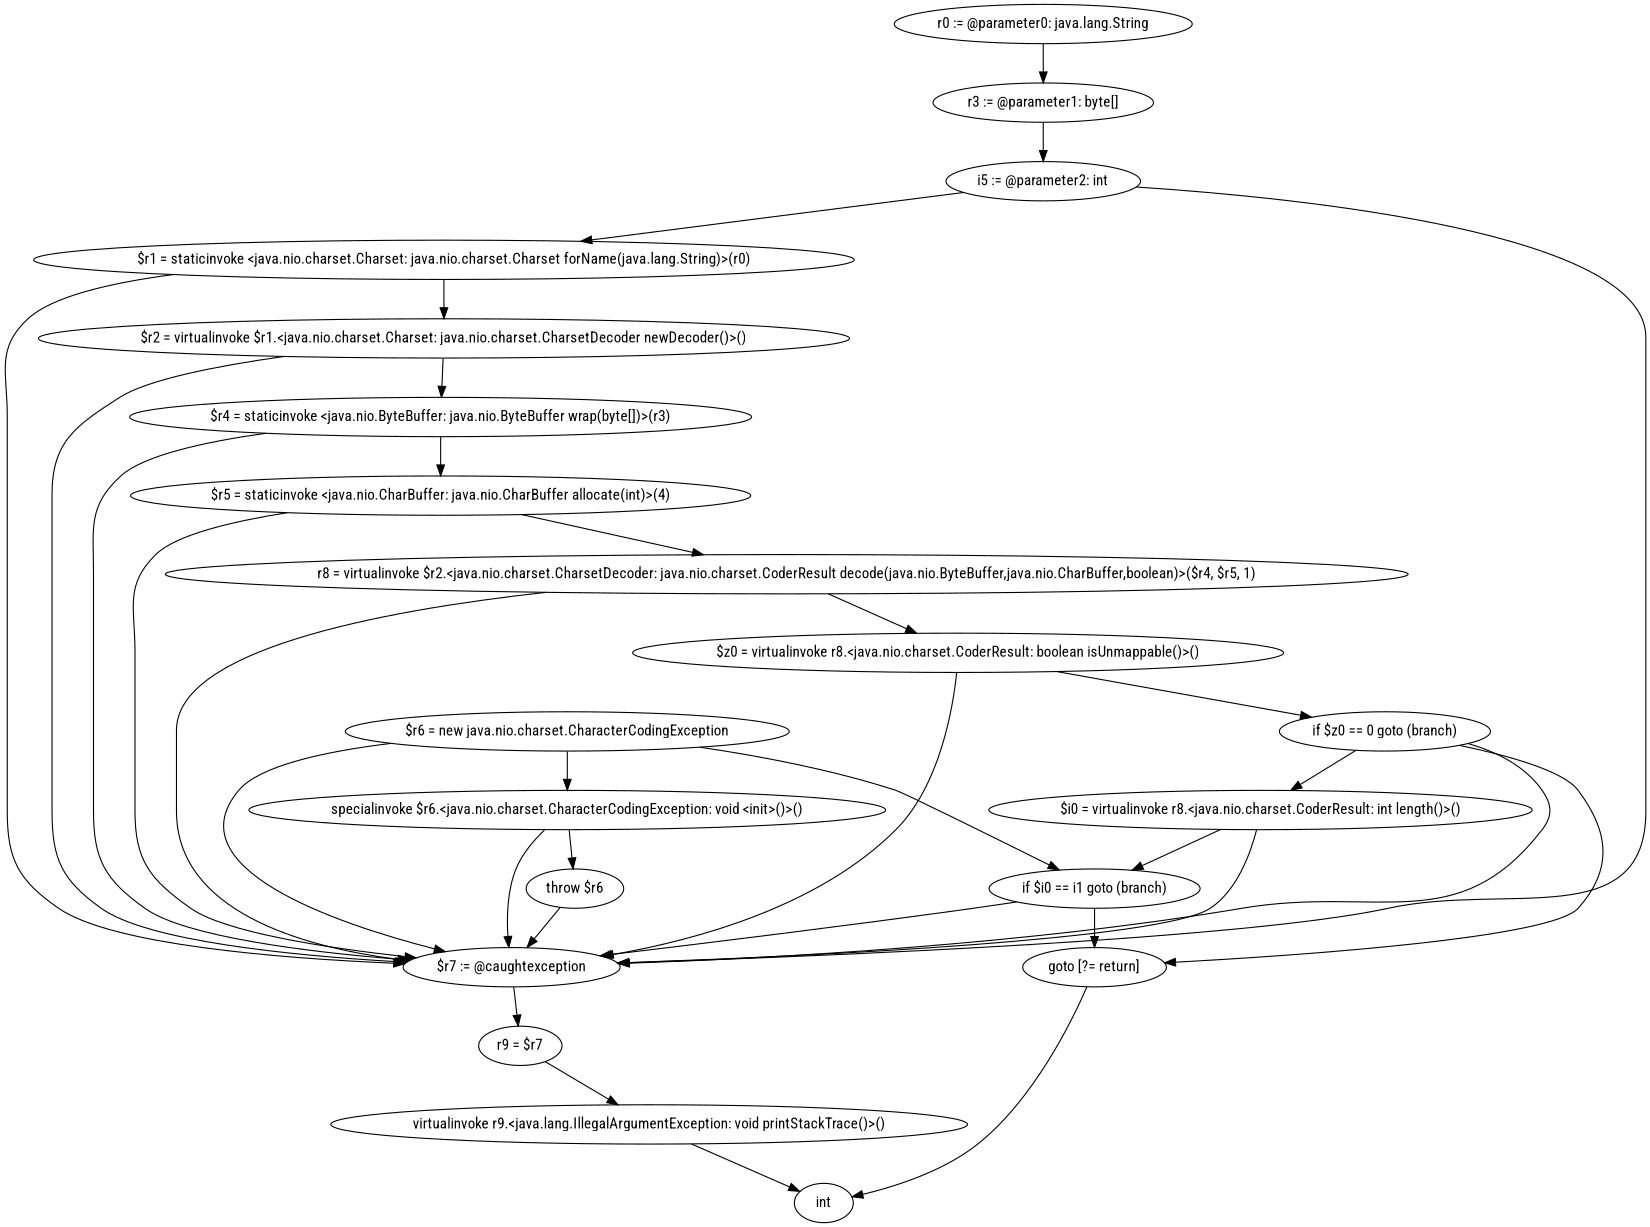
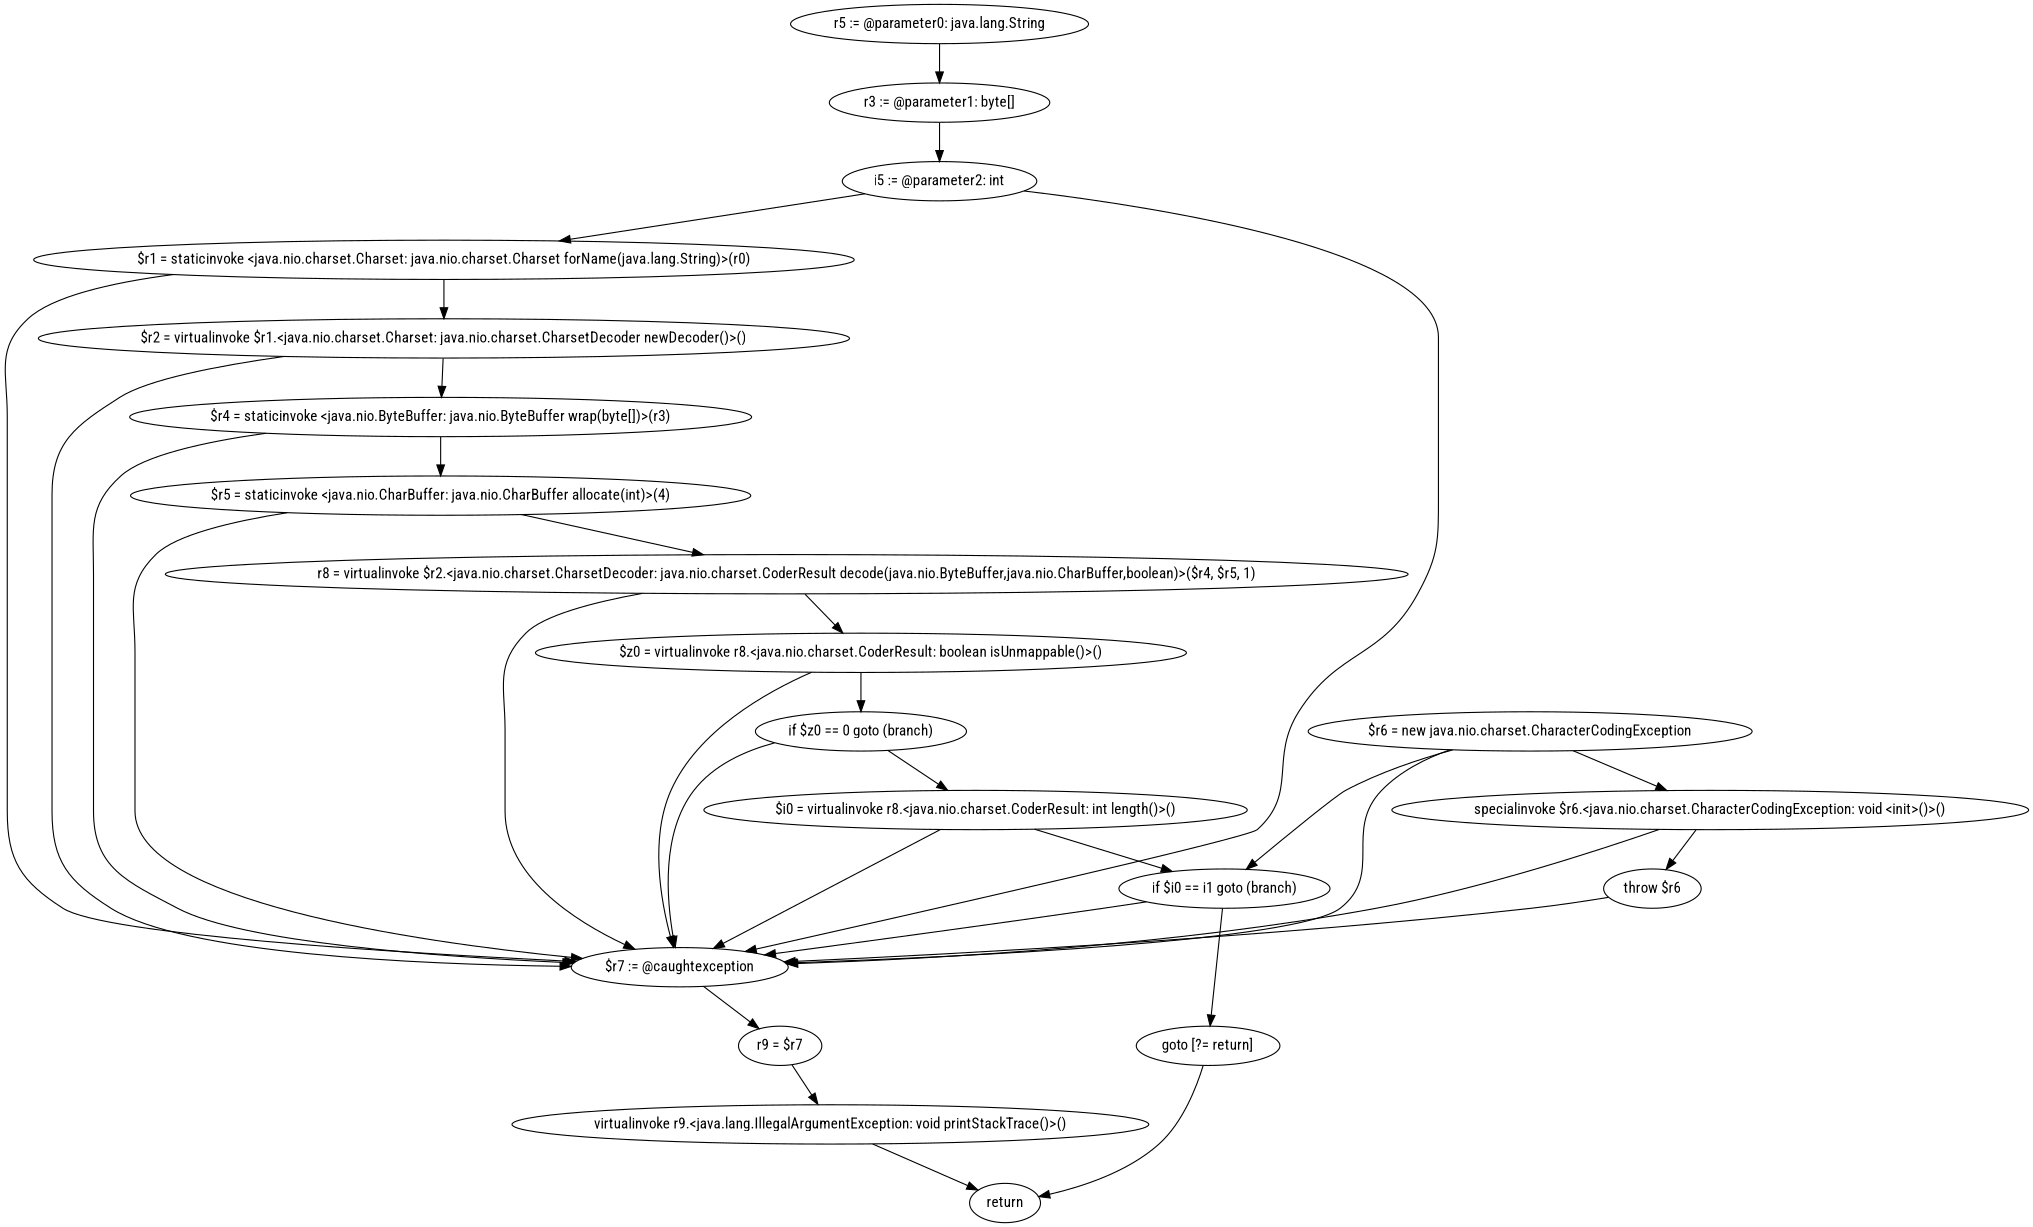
  digraph {
    fontname="Roboto Condensed"
    node [fontname="Roboto Condensed"]
    edge [fontname="Roboto Condensed"]
-   "r0 := @parameter0: java.lang.String"
+   "r0 := @parameter0: java.lang.String" [label="r5 := @parameter0: java.lang.String"]
    "r3 := @parameter1: byte[]"
    n3 [label="i5 := @parameter2: int"]
    "$r1 = staticinvoke <java.nio.charset.Charset: java.nio.charset.Charset forName(java.lang.String)>(r0)"
    "$r7 := @caughtexception"
    "$r2 = virtualinvoke $r1.<java.nio.charset.Charset: java.nio.charset.CharsetDecoder newDecoder()>()"
    "r9 = $r7"
    "$r4 = staticinvoke <java.nio.ByteBuffer: java.nio.ByteBuffer wrap(byte[])>(r3)"
    "$r5 = staticinvoke <java.nio.CharBuffer: java.nio.CharBuffer allocate(int)>(4)"
    "r8 = virtualinvoke $r2.<java.nio.charset.CharsetDecoder: java.nio.charset.CoderResult decode(java.nio.ByteBuffer,java.nio.CharBuffer,boolean)>($r4, $r5, 1)"
    "$z0 = virtualinvoke r8.<java.nio.charset.CoderResult: boolean isUnmappable()>()"
    "if $z0 == 0 goto (branch)"
    "$i0 = virtualinvoke r8.<java.nio.charset.CoderResult: int length()>()"
    "goto [?= return]"
    "if $i0 == i1 goto (branch)"
-   return [label=int]
+   return
    "$r6 = new java.nio.charset.CharacterCodingException"
    "specialinvoke $r6.<java.nio.charset.CharacterCodingException: void <init>()>()"
    "throw $r6"
    "virtualinvoke r9.<java.lang.IllegalArgumentException: void printStackTrace()>()"
    "r0 := @parameter0: java.lang.String" -> "r3 := @parameter1: byte[]"
    "r3 := @parameter1: byte[]" -> n3
    n3 -> "$r1 = staticinvoke <java.nio.charset.Charset: java.nio.charset.Charset forName(java.lang.String)>(r0)"
    n3 -> "$r7 := @caughtexception"
    "$r1 = staticinvoke <java.nio.charset.Charset: java.nio.charset.Charset forName(java.lang.String)>(r0)" -> "$r7 := @caughtexception"
    "$r1 = staticinvoke <java.nio.charset.Charset: java.nio.charset.Charset forName(java.lang.String)>(r0)" -> "$r2 = virtualinvoke $r1.<java.nio.charset.Charset: java.nio.charset.CharsetDecoder newDecoder()>()"
    "$r7 := @caughtexception" -> "r9 = $r7"
    "$r2 = virtualinvoke $r1.<java.nio.charset.Charset: java.nio.charset.CharsetDecoder newDecoder()>()" -> "$r7 := @caughtexception"
    "$r2 = virtualinvoke $r1.<java.nio.charset.Charset: java.nio.charset.CharsetDecoder newDecoder()>()" -> "$r4 = staticinvoke <java.nio.ByteBuffer: java.nio.ByteBuffer wrap(byte[])>(r3)"
    "r9 = $r7" -> "virtualinvoke r9.<java.lang.IllegalArgumentException: void printStackTrace()>()"
    "$r4 = staticinvoke <java.nio.ByteBuffer: java.nio.ByteBuffer wrap(byte[])>(r3)" -> "$r7 := @caughtexception"
    "$r4 = staticinvoke <java.nio.ByteBuffer: java.nio.ByteBuffer wrap(byte[])>(r3)" -> "$r5 = staticinvoke <java.nio.CharBuffer: java.nio.CharBuffer allocate(int)>(4)"
    "$r5 = staticinvoke <java.nio.CharBuffer: java.nio.CharBuffer allocate(int)>(4)" -> "$r7 := @caughtexception"
    "$r5 = staticinvoke <java.nio.CharBuffer: java.nio.CharBuffer allocate(int)>(4)" -> "r8 = virtualinvoke $r2.<java.nio.charset.CharsetDecoder: java.nio.charset.CoderResult decode(java.nio.ByteBuffer,java.nio.CharBuffer,boolean)>($r4, $r5, 1)"
    "r8 = virtualinvoke $r2.<java.nio.charset.CharsetDecoder: java.nio.charset.CoderResult decode(java.nio.ByteBuffer,java.nio.CharBuffer,boolean)>($r4, $r5, 1)" -> "$r7 := @caughtexception"
    "r8 = virtualinvoke $r2.<java.nio.charset.CharsetDecoder: java.nio.charset.CoderResult decode(java.nio.ByteBuffer,java.nio.CharBuffer,boolean)>($r4, $r5, 1)" -> "$z0 = virtualinvoke r8.<java.nio.charset.CoderResult: boolean isUnmappable()>()"
    "$z0 = virtualinvoke r8.<java.nio.charset.CoderResult: boolean isUnmappable()>()" -> "$r7 := @caughtexception"
    "$z0 = virtualinvoke r8.<java.nio.charset.CoderResult: boolean isUnmappable()>()" -> "if $z0 == 0 goto (branch)"
    "if $z0 == 0 goto (branch)" -> "$r7 := @caughtexception"
    "if $z0 == 0 goto (branch)" -> "$i0 = virtualinvoke r8.<java.nio.charset.CoderResult: int length()>()"
-   "if $z0 == 0 goto (branch)" -> "goto [?= return]"
    "$i0 = virtualinvoke r8.<java.nio.charset.CoderResult: int length()>()" -> "$r7 := @caughtexception"
    "$i0 = virtualinvoke r8.<java.nio.charset.CoderResult: int length()>()" -> "if $i0 == i1 goto (branch)"
    "goto [?= return]" -> return
    "if $i0 == i1 goto (branch)" -> "$r7 := @caughtexception"
    "if $i0 == i1 goto (branch)" -> "goto [?= return]"
    "$r6 = new java.nio.charset.CharacterCodingException" -> "$r7 := @caughtexception"
    "$r6 = new java.nio.charset.CharacterCodingException" -> "if $i0 == i1 goto (branch)"
    "$r6 = new java.nio.charset.CharacterCodingException" -> "specialinvoke $r6.<java.nio.charset.CharacterCodingException: void <init>()>()"
    "specialinvoke $r6.<java.nio.charset.CharacterCodingException: void <init>()>()" -> "$r7 := @caughtexception"
    "specialinvoke $r6.<java.nio.charset.CharacterCodingException: void <init>()>()" -> "throw $r6"
    "throw $r6" -> "$r7 := @caughtexception"
    "virtualinvoke r9.<java.lang.IllegalArgumentException: void printStackTrace()>()" -> return
  }
